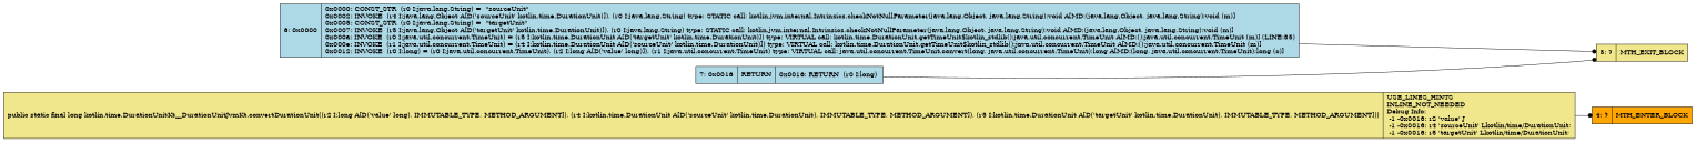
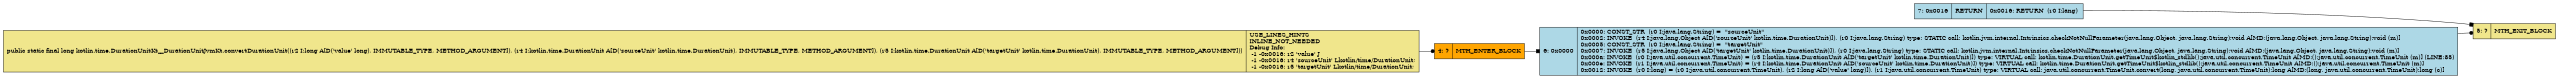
  digraph {
    rankdir=LR
    node [fillcolor=lightblue shape=record style=filled]
    edge [arrowhead=box]
    n1 [fillcolor=orange label="{4\:\ ?|MTH_ENTER_BLOCK\l}"]
    n2 [label="{6\:\ 0x0000|0x0000: CONST_STR  (r0 I:java.lang.String) =  \"sourceUnit\" \l0x0002: INVOKE  (r4 I:java.lang.Object A[D('sourceUnit' kotlin.time.DurationUnit)]), (r0 I:java.lang.String) type: STATIC call: kotlin.jvm.internal.Intrinsics.checkNotNullParameter(java.lang.Object, java.lang.String):void A[MD:(java.lang.Object, java.lang.String):void (m)]\l0x0005: CONST_STR  (r0 I:java.lang.String) =  \"targetUnit\" \l0x0007: INVOKE  (r5 I:java.lang.Object A[D('targetUnit' kotlin.time.DurationUnit)]), (r0 I:java.lang.String) type: STATIC call: kotlin.jvm.internal.Intrinsics.checkNotNullParameter(java.lang.Object, java.lang.String):void A[MD:(java.lang.Object, java.lang.String):void (m)]\l0x000a: INVOKE  (r0 I:java.util.concurrent.TimeUnit) = (r5 I:kotlin.time.DurationUnit A[D('targetUnit' kotlin.time.DurationUnit)]) type: VIRTUAL call: kotlin.time.DurationUnit.getTimeUnit$kotlin_stdlib():java.util.concurrent.TimeUnit A[MD:():java.util.concurrent.TimeUnit (m)] (LINE:85)\l0x000e: INVOKE  (r1 I:java.util.concurrent.TimeUnit) = (r4 I:kotlin.time.DurationUnit A[D('sourceUnit' kotlin.time.DurationUnit)]) type: VIRTUAL call: kotlin.time.DurationUnit.getTimeUnit$kotlin_stdlib():java.util.concurrent.TimeUnit A[MD:():java.util.concurrent.TimeUnit (m)]\l0x0012: INVOKE  (r0 I:long) = (r0 I:java.util.concurrent.TimeUnit), (r2 I:long A[D('value' long)]), (r1 I:java.util.concurrent.TimeUnit) type: VIRTUAL call: java.util.concurrent.TimeUnit.convert(long, java.util.concurrent.TimeUnit):long A[MD:(long, java.util.concurrent.TimeUnit):long (c)]\l}"]
    n3 [fillcolor=khaki label="{5\:\ ?|MTH_EXIT_BLOCK\l}"]
-   n4 [label="{7\:\ 0x0016|RETURN\l|0x0016: RETURN  (r0 I:long) \l}"]
+   n4 [label="{7\:\ 0x0016|RETURN\l|0x0016: RETURN  (r0 I:lang) \l}"]
    n5 [fillcolor=khaki label="{public static final long kotlin.time.DurationUnitKt__DurationUnitJvmKt.convertDurationUnit((r2 I:long A[D('value' long), IMMUTABLE_TYPE, METHOD_ARGUMENT]), (r4 I:kotlin.time.DurationUnit A[D('sourceUnit' kotlin.time.DurationUnit), IMMUTABLE_TYPE, METHOD_ARGUMENT]), (r5 I:kotlin.time.DurationUnit A[D('targetUnit' kotlin.time.DurationUnit), IMMUTABLE_TYPE, METHOD_ARGUMENT]))  | USE_LINES_HINTS\lINLINE_NOT_NEEDED\lDebug Info:\l  \-1 \-0x0016: r2 'value' J\l  \-1 \-0x0016: r4 'sourceUnit' Lkotlin\/time\/DurationUnit;\l  \-1 \-0x0016: r5 'targetUnit' Lkotlin\/time\/DurationUnit;\l}"]
+   n1 -> n2
    n2 -> n3 [arrowhead=dot]
-   n4 -> n3 [arrowhead=dot]
+   n4 -> n3
    n5 -> n1 [arrowhead=dot]
  }
